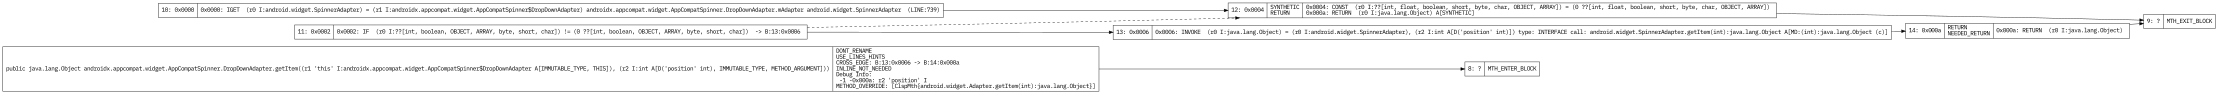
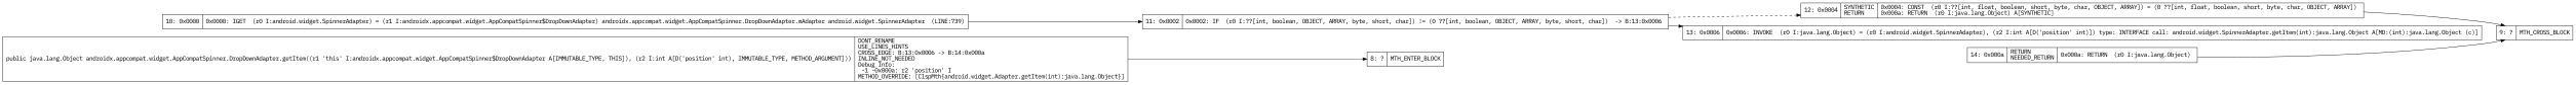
  digraph {
    fontname="IBM Plex Mono"
    rankdir=LR
    node [fontname="IBM Plex Mono" shape=record]
    edge [fontname="IBM Plex Mono"]
    n1 [label="{8\:\ ?|MTH_ENTER_BLOCK\l}"]
    n2 [label="{10\:\ 0x0000|0x0000: IGET  (r0 I:android.widget.SpinnerAdapter) = (r1 I:androidx.appcompat.widget.AppCompatSpinner$DropDownAdapter) androidx.appcompat.widget.AppCompatSpinner.DropDownAdapter.mAdapter android.widget.SpinnerAdapter  (LINE:739)\l}"]
    n3 [label="{11\:\ 0x0002|0x0002: IF  (r0 I:??[int, boolean, OBJECT, ARRAY, byte, short, char]) != (0 ??[int, boolean, OBJECT, ARRAY, byte, short, char])  \-\> B:13:0x0006 \l}"]
    n4 [label="{12\:\ 0x0004|SYNTHETIC\lRETURN\l|0x0004: CONST  (r0 I:??[int, float, boolean, short, byte, char, OBJECT, ARRAY]) = (0 ??[int, float, boolean, short, byte, char, OBJECT, ARRAY]) \l0x000a: RETURN  (r0 I:java.lang.Object) A[SYNTHETIC]\l}"]
    n5 [label="{13\:\ 0x0006|0x0006: INVOKE  (r0 I:java.lang.Object) = (r0 I:android.widget.SpinnerAdapter), (r2 I:int A[D('position' int)]) type: INTERFACE call: android.widget.SpinnerAdapter.getItem(int):java.lang.Object A[MD:(int):java.lang.Object (c)]\l}"]
-   n6 [label="{9\:\ ?|MTH_EXIT_BLOCK\l}"]
+   n6 [label="{9\:\ ?|MTH_CROSS_BLOCK\l}"]
    n7 [label="{14\:\ 0x000a|RETURN\lNEEDED_RETURN\l|0x000a: RETURN  (r0 I:java.lang.Object) \l}"]
    n8 [label="{public java.lang.Object androidx.appcompat.widget.AppCompatSpinner.DropDownAdapter.getItem((r1 'this' I:androidx.appcompat.widget.AppCompatSpinner$DropDownAdapter A[IMMUTABLE_TYPE, THIS]), (r2 I:int A[D('position' int), IMMUTABLE_TYPE, METHOD_ARGUMENT]))  | DONT_RENAME\lUSE_LINES_HINTS\lCROSS_EDGE: B:13:0x0006 \-\> B:14:0x000a\lINLINE_NOT_NEEDED\lDebug Info:\l  \-1 \-0x000a: r2 'position' I\lMETHOD_OVERRIDE: [ClspMth\{android.widget.Adapter.getItem(int):java.lang.Object\}]\l}"]
-   n2 -> n4
+   n2 -> n3
    n3 -> n4 [style=dashed]
    n3 -> n5
    n4 -> n6
-   n5 -> n7
    n7 -> n6
    n8 -> n1
  }
